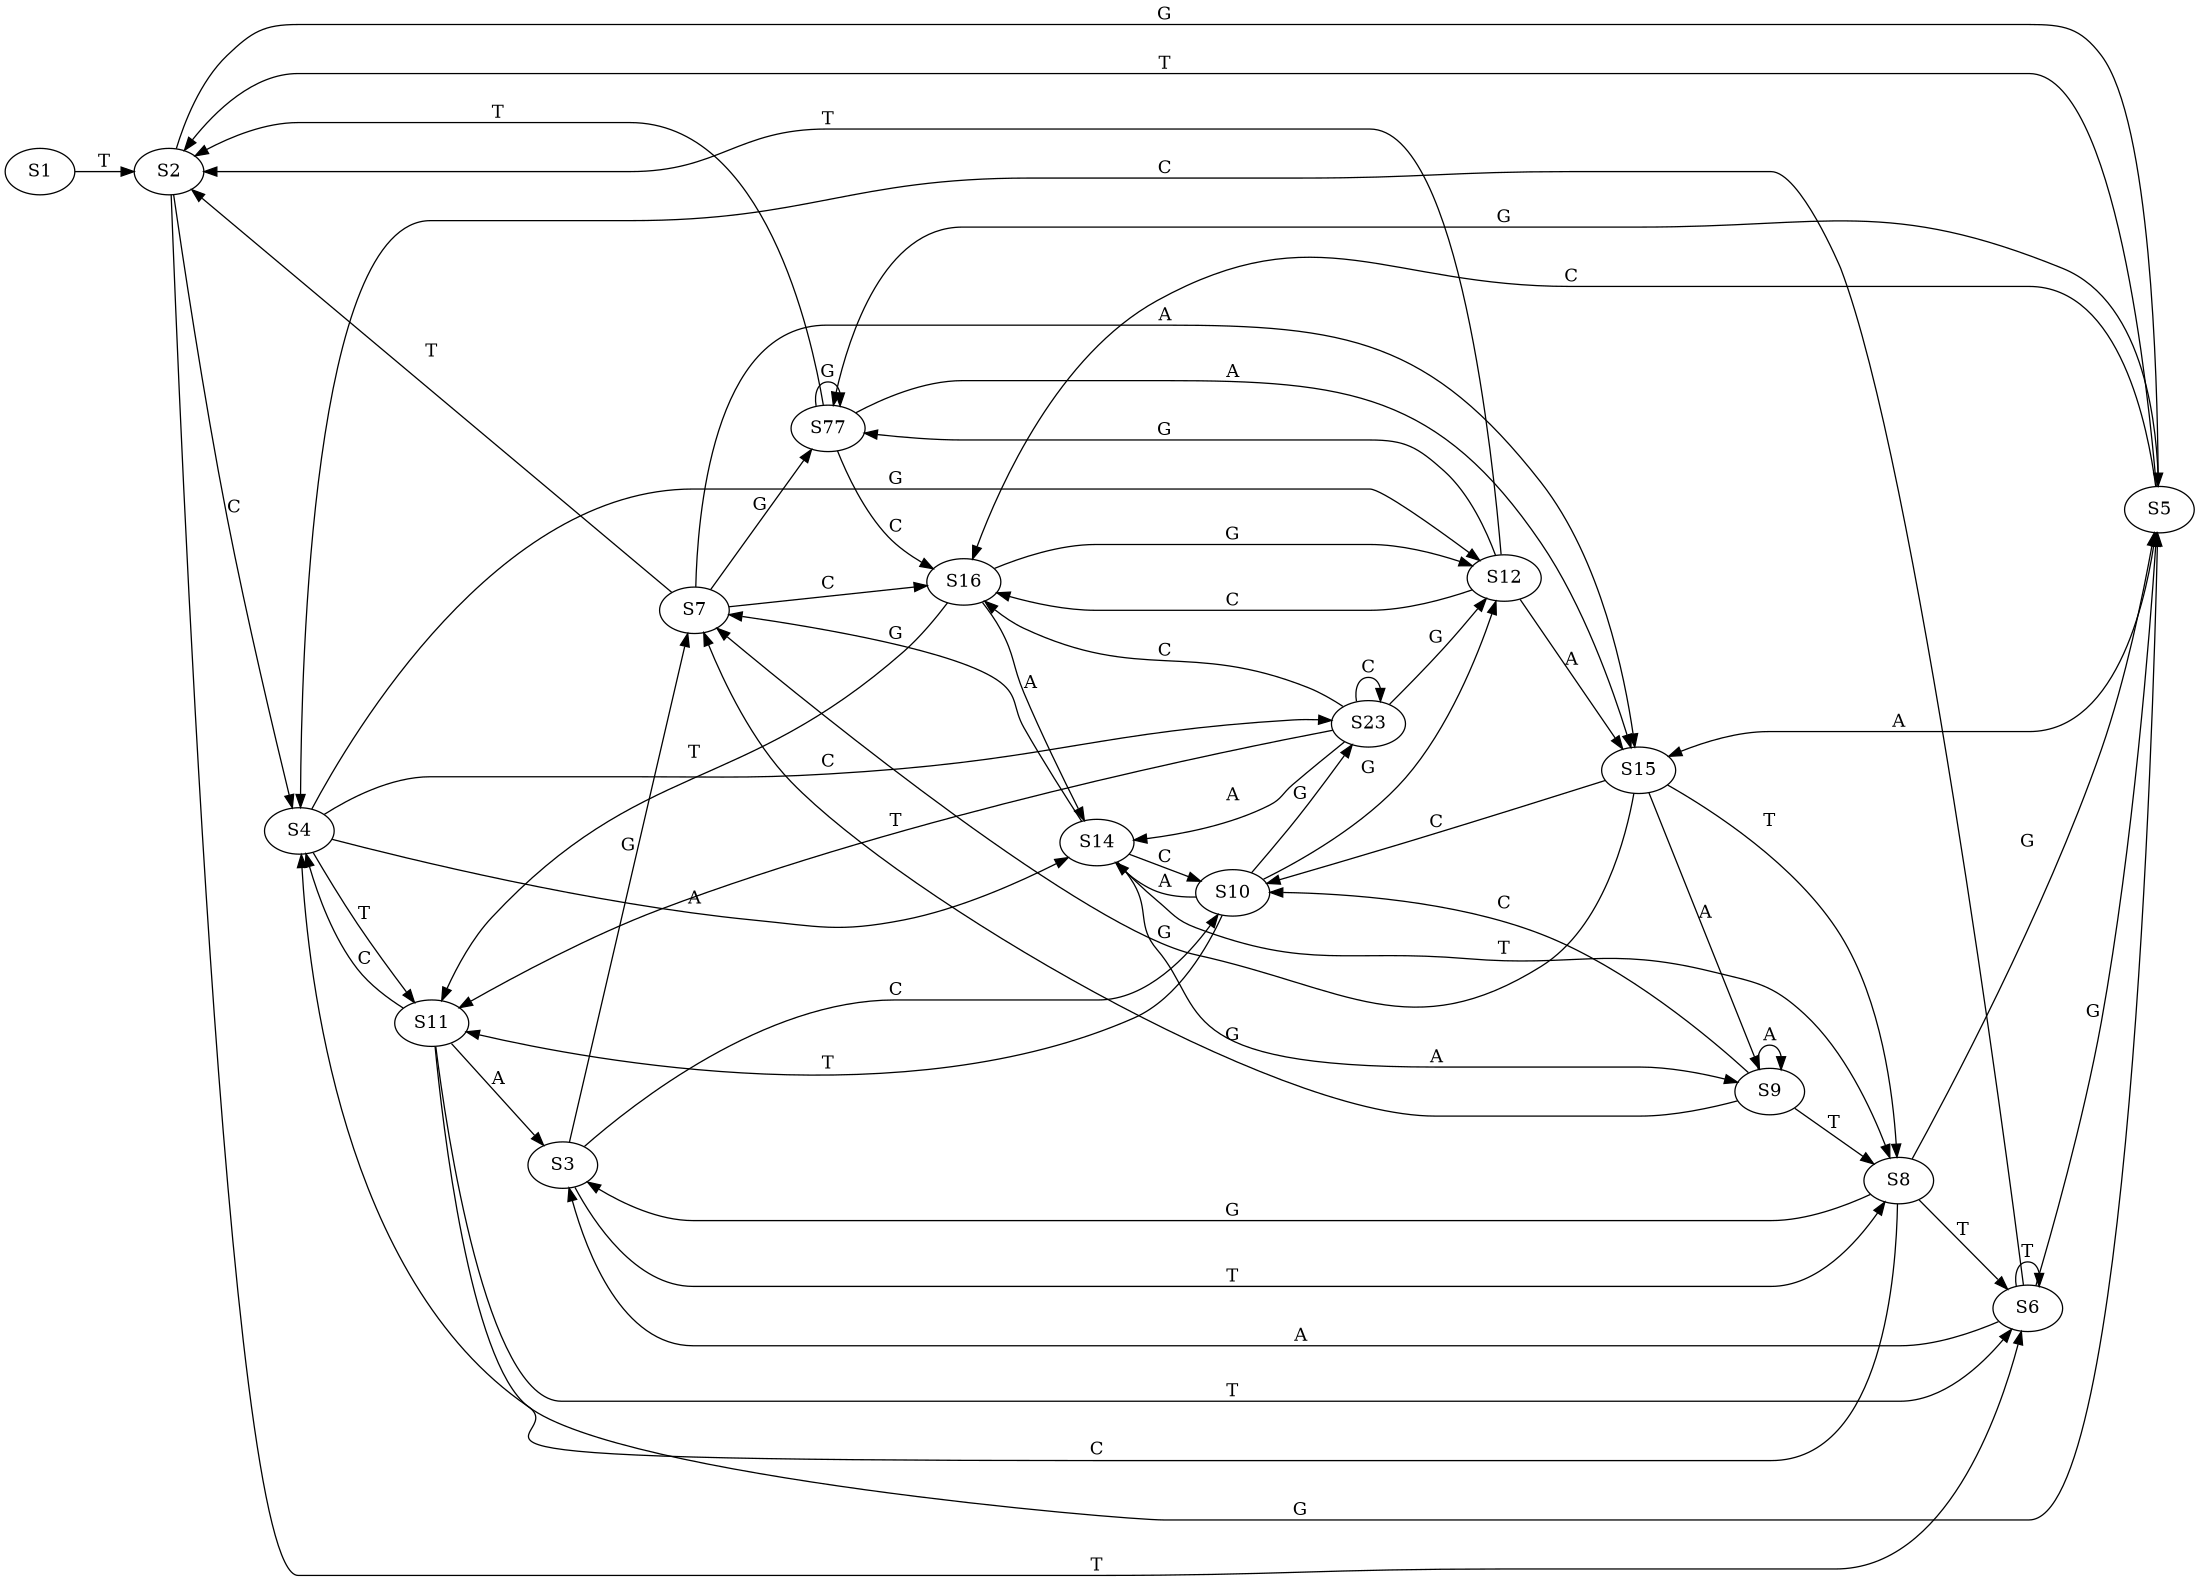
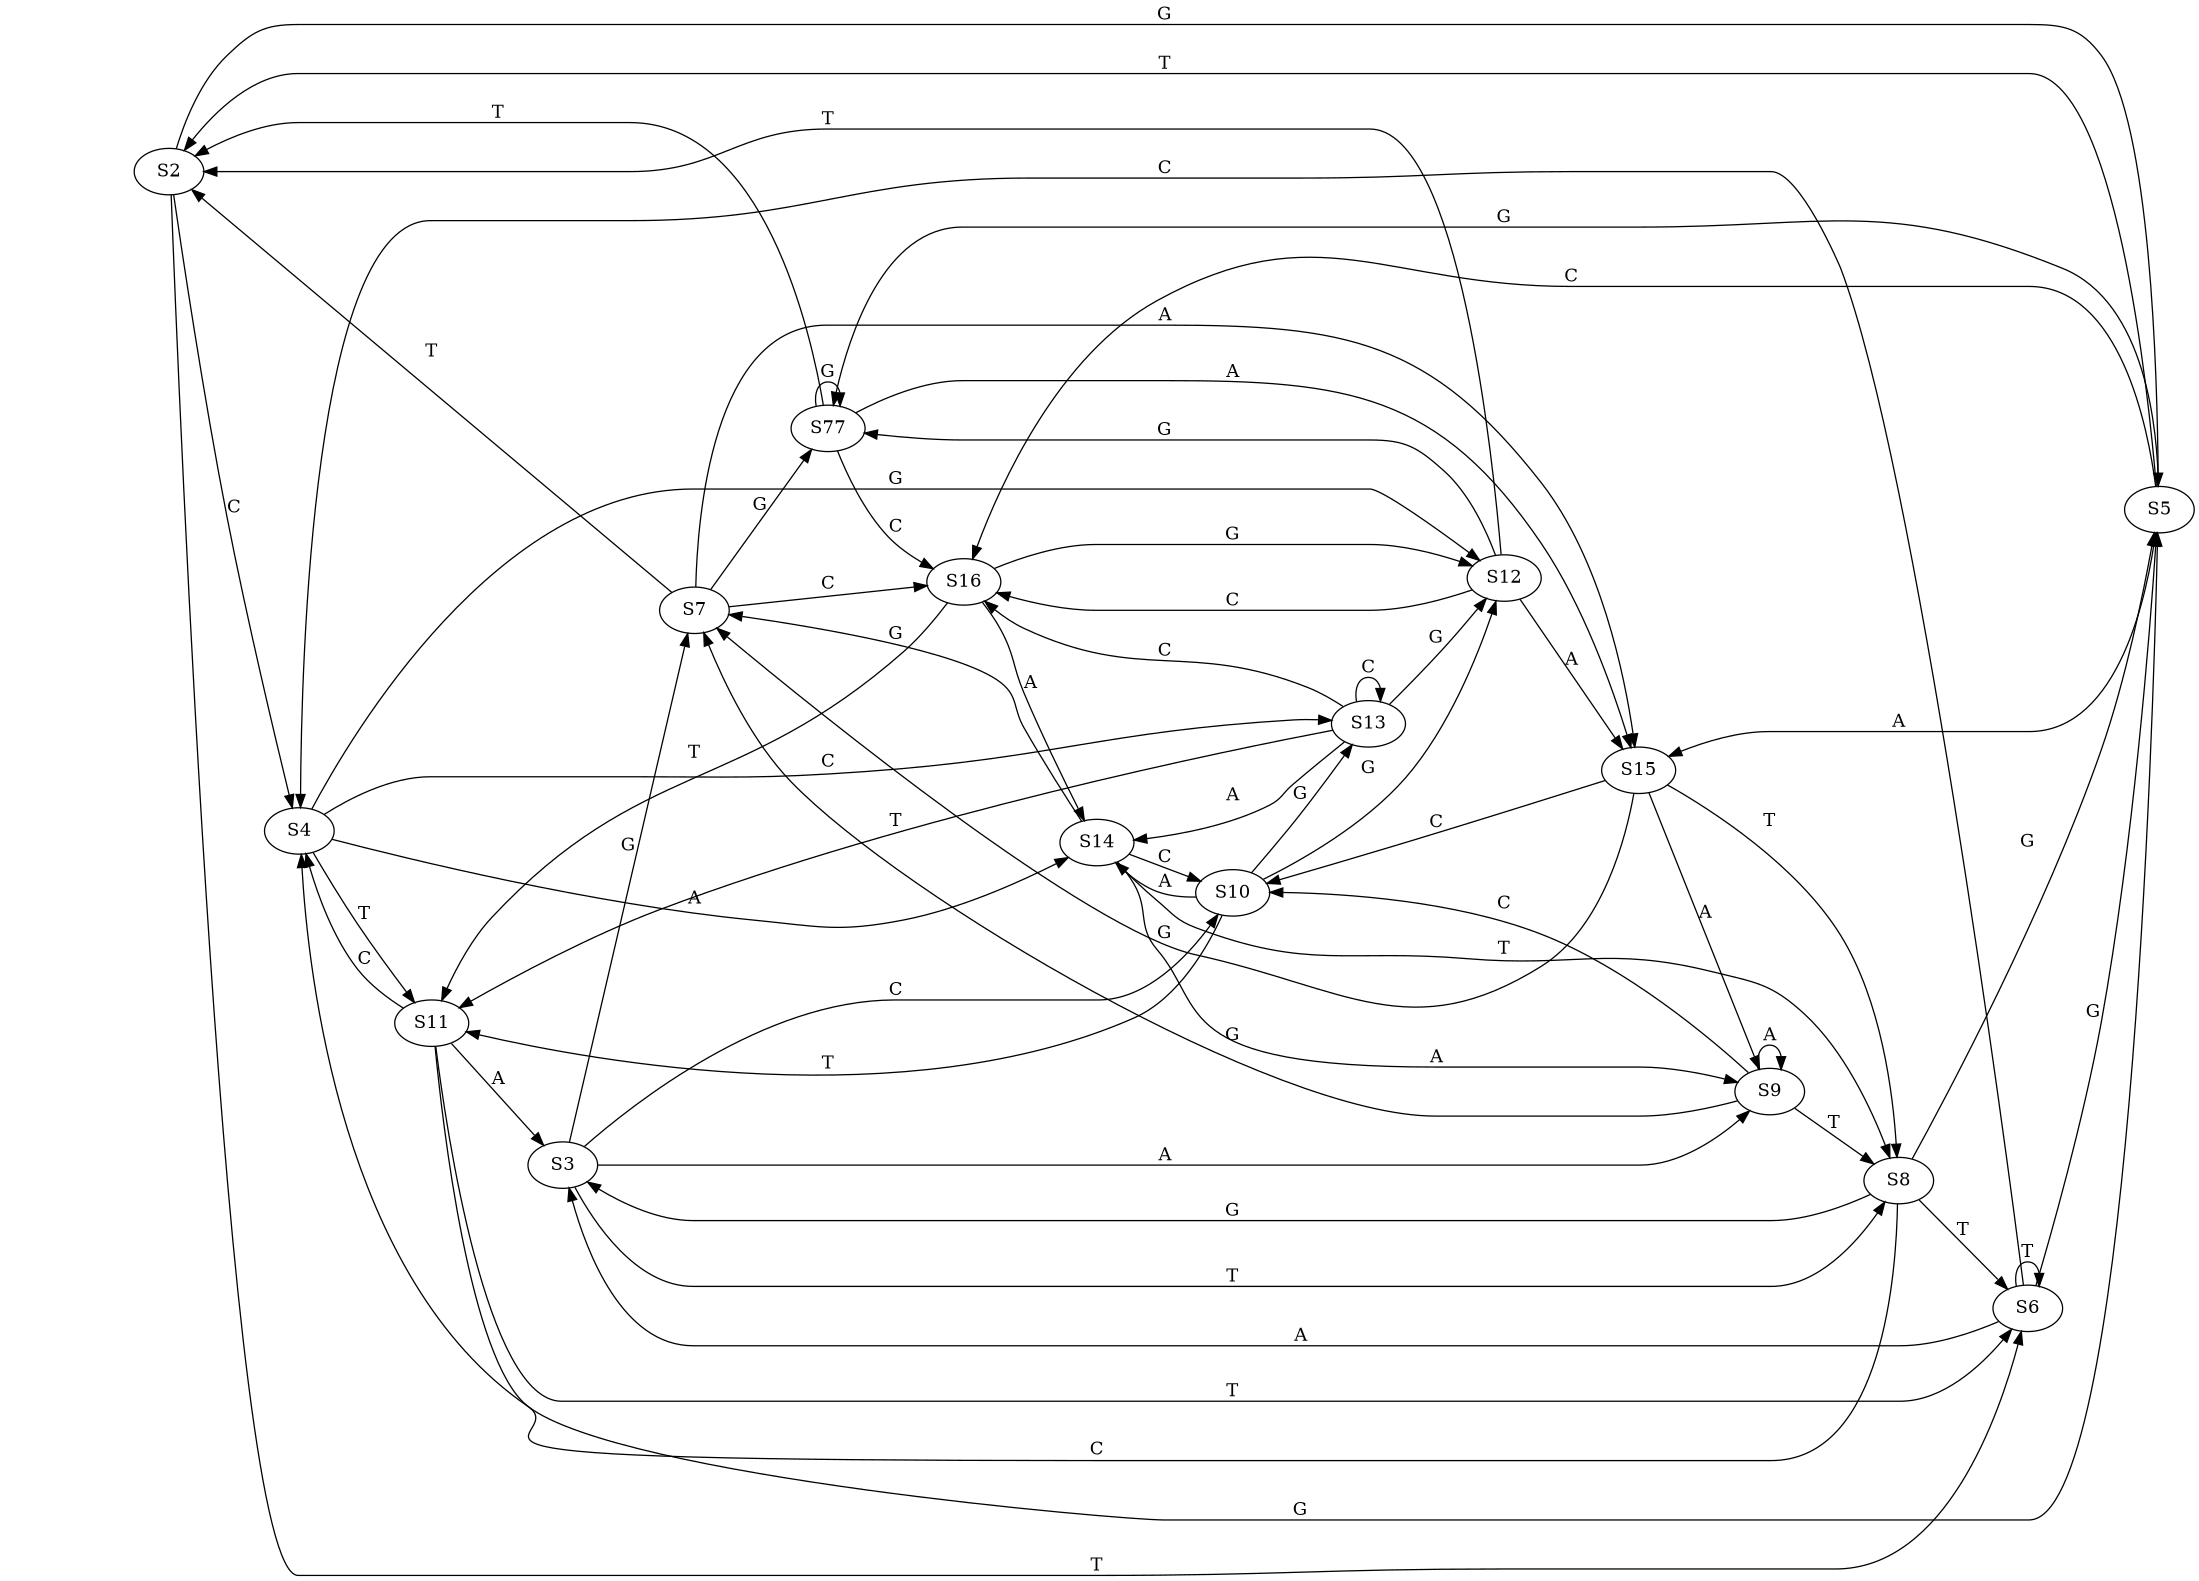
  strict digraph {
    rankdir=LR
-   S1
    S2
    S4
    S5
    S6
    S3
    S7
    S8
    S9
    S10
    S11
    S12
-   S13 [label=S23]
+   S13
    S14
    S15
    S16
    n17 [label=S77]
-   S1 -> S2 [label=T]
    S2 -> S4 [label=C]
    S2 -> S5 [label=G]
    S2 -> S6 [label=T]
    S4 -> S11 [label=T]
    S4 -> S12 [label=G]
    S4 -> S13 [label=C]
    S4 -> S14 [label=A]
    S5 -> S2 [label=T]
    S5 -> S15 [label=A]
    S5 -> S16 [label=C]
    S5 -> n17 [label=G]
    S6 -> S4 [label=C]
    S6 -> S5 [label=G]
    S6 -> S6 [label=T]
    S6 -> S3 [label=A]
    S3 -> S7 [label=G]
    S3 -> S8 [label=T]
+   S3 -> S9 [label=A]
    S3 -> S10 [label=C]
    S7 -> S2 [label=T]
    S7 -> S15 [label=A]
    S7 -> S16 [label=C]
    S7 -> n17 [label=G]
    S8 -> S4 [label=C]
    S8 -> S5 [label=G]
    S8 -> S6 [label=T]
    S8 -> S3 [label=G]
    S9 -> S7 [label=G]
    S9 -> S8 [label=T]
    S9 -> S9 [label=A]
    S9 -> S10 [label=C]
    S10 -> S11 [label=T]
    S10 -> S12 [label=G]
    S10 -> S13 [label=G]
    S10 -> S14 [label=A]
    S11 -> S4 [label=C]
    S11 -> S5 [label=G]
    S11 -> S6 [label=T]
    S11 -> S3 [label=A]
    S12 -> S2 [label=T]
    S12 -> S15 [label=A]
    S12 -> S16 [label=C]
    S12 -> n17 [label=G]
    S13 -> S11 [label=T]
    S13 -> S12 [label=G]
    S13 -> S13 [label=C]
    S13 -> S14 [label=A]
    S13 -> S16 [label=C]
    S14 -> S7 [label=G]
    S14 -> S8 [label=T]
    S14 -> S9 [label=A]
    S14 -> S10 [label=C]
    S15 -> S7 [label=G]
    S15 -> S8 [label=T]
    S15 -> S9 [label=A]
    S15 -> S10 [label=C]
    S16 -> S11 [label=T]
    S16 -> S12 [label=G]
    S16 -> S14 [label=A]
    n17 -> S2 [label=T]
    n17 -> S15 [label=A]
    n17 -> S16 [label=C]
    n17 -> n17 [label=G]
  }
